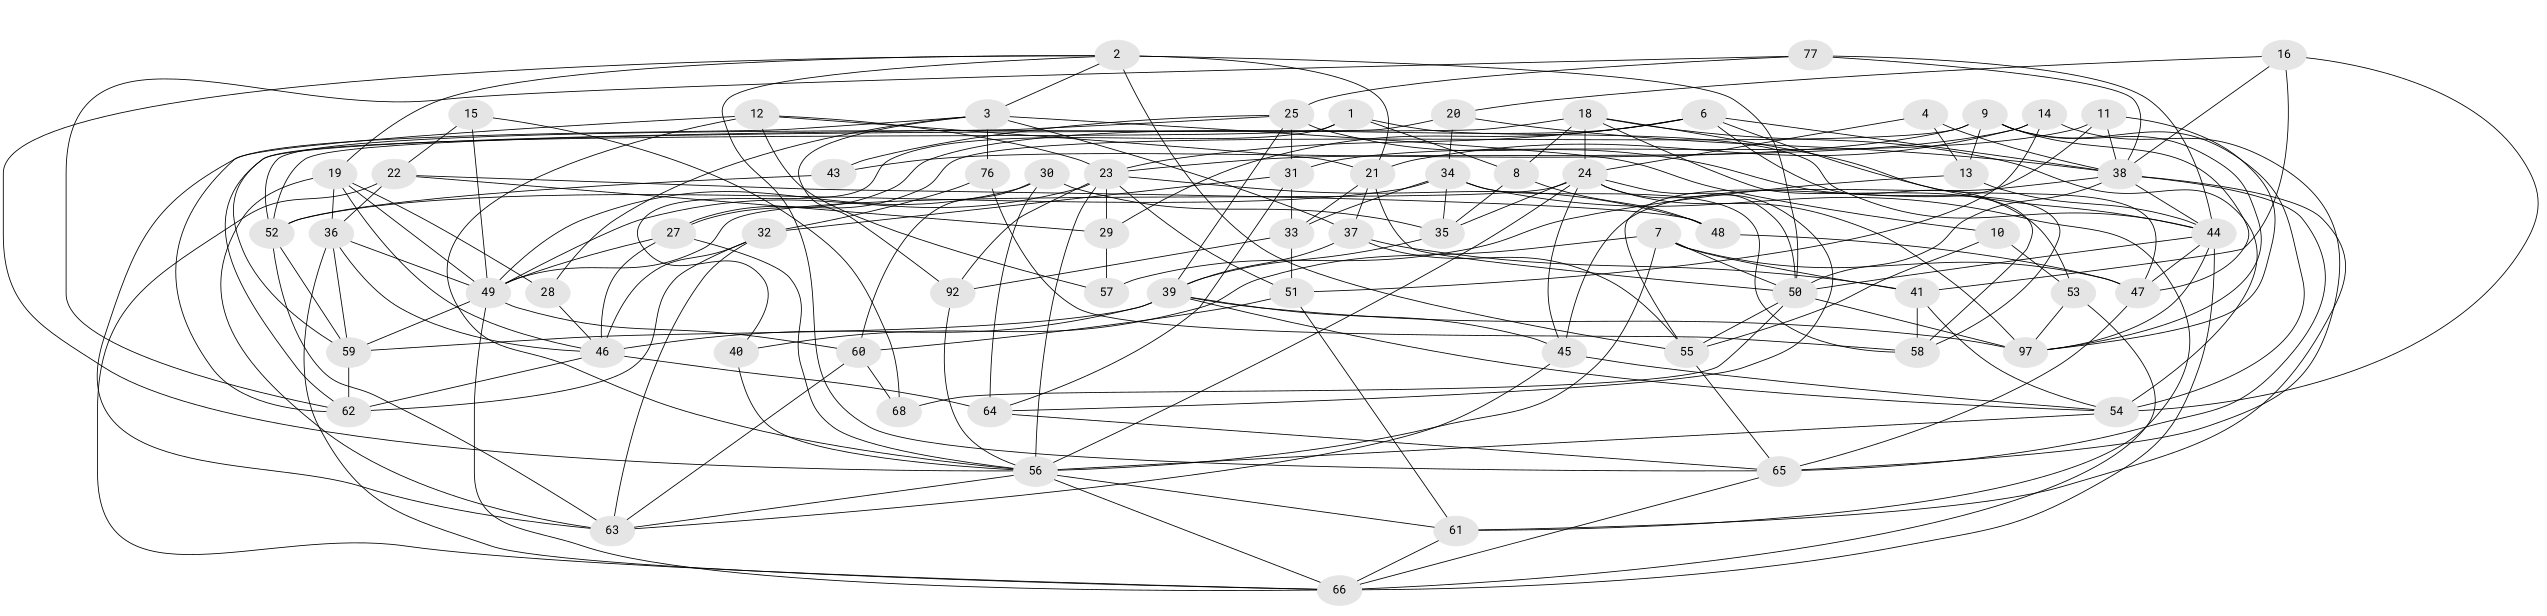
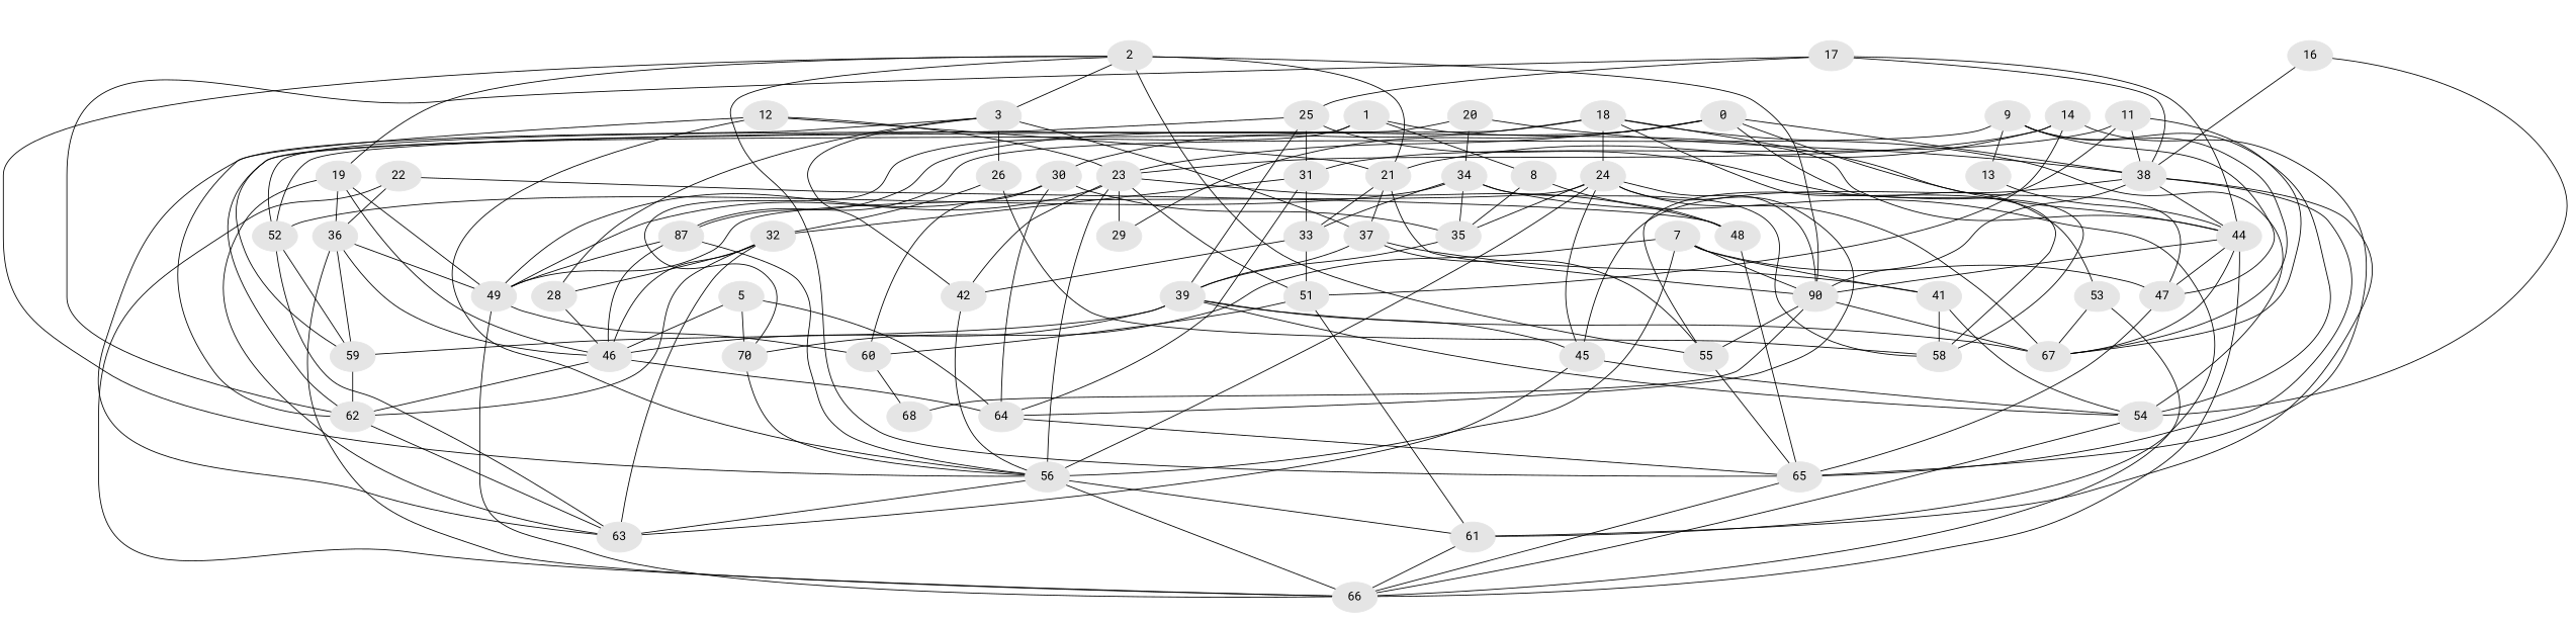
  graph {
    fontname="Roboto Mono"
    node [color=gray90 fontname="Roboto Mono" style=filled]
    edge [fontname="Roboto Mono" weight=1.0]
    1
    8
-   40
+   40 [label=70]
    44
    62
    35
    48
    56
-   50
+   50 [label=90]
    47
-   67 [label=97]
+   67
    66
    63
    2
    3
    19
    21
    55
    65
-   10
-   26 [label=76]
+   26
    28
    37
-   42 [label=92]
+   42
    46
    49
    36
    33
    68
    61
    53
    58
    32
    41
    39
-   4
    13
    24
    38
-   57
    64
    45
-   6
+   5
+   6 [label=0]
    23
-   27
+   27 [label=87]
    29
    51
    7
    54
    12
    9
-   43
    52
    11
    31
    14
    60
-   15
    22
    59
    16
    20
    34
-   17 [label=77]
+   17
    25
    18
    30
    1 -- 8
    1 -- 40
    1 -- 44 [weight=2.0]
    1 -- 62
    8 -- 35
    8 -- 48
    40 -- 56
    44 -- 50
    44 -- 47
    44 -- 67
    44 -- 66
-   60 -- 63
+   62 -- 63
    35 -- 39
-   48 -- 47
+   48 -- 65
    56 -- 66
    56 -- 63
    56 -- 61
    50 -- 67
    50 -- 55 [weight=2.0]
    50 -- 68 [weight=2.0]
    47 -- 65
    2 -- 56
    2 -- 50
    2 -- 3
    2 -- 19
    2 -- 21
    2 -- 55 [weight=2.0]
    2 -- 65
    3 -- 63
-   3 -- 10
    3 -- 26
    3 -- 28
    3 -- 37
    3 -- 42
    19 -- 63
-   19 -- 28
+   32 -- 28
    19 -- 46
    19 -- 49
    19 -- 36
    21 -- 50
    21 -- 37
    21 -- 33
    55 -- 65
    65 -- 66
-   10 -- 55
-   10 -- 53
    26 -- 58
    26 -- 32
    28 -- 46
    37 -- 55
    37 -- 41
    37 -- 39
    42 -- 56
    46 -- 62
    46 -- 64
    49 -- 66
    49 -- 60
-   49 -- 59
    36 -- 66
    36 -- 46
    36 -- 49
    36 -- 59
    33 -- 42
    33 -- 51
    61 -- 66
    53 -- 67
    53 -- 66
    32 -- 62
    32 -- 63
    32 -- 46
    41 -- 58
    41 -- 54
    39 -- 67
    39 -- 46 [weight=2.0]
    39 -- 45
    39 -- 54
    39 -- 59
-   4 -- 13
-   4 -- 24
-   4 -- 38
    13 -- 44
-   13 -- 57
    24 -- 35
    24 -- 56
    24 -- 50
    24 -- 67 [weight=2.0]
    24 -- 49
    24 -- 64
    24 -- 45 [weight=2.0]
    38 -- 44
    38 -- 50
    38 -- 65
    38 -- 61
    38 -- 45
    64 -- 65
    45 -- 63
    45 -- 54
+   5 -- 40
+   5 -- 46
+   5 -- 64
    6 -- 47
    6 -- 58
    6 -- 38
    6 -- 23
    6 -- 27
    6 -- 29
    23 -- 48 [weight=2.0]
    23 -- 56 [weight=2.0]
    23 -- 42
    23 -- 49
    23 -- 29
    23 -- 51
    27 -- 56
    27 -- 46
    27 -- 49
-   29 -- 57
    51 -- 61
    51 -- 60
    7 -- 40
    7 -- 56
    7 -- 50
    7 -- 47
    7 -- 41
-   54 -- 56
+   54 -- 66
    12 -- 62
    12 -- 56
    12 -- 21
-   12 -- 57
    12 -- 23
    9 -- 47
    9 -- 67
    9 -- 13
    9 -- 27
    9 -- 54
-   9 -- 43
-   43 -- 52
    52 -- 63
    52 -- 59
    11 -- 67
    11 -- 55
    11 -- 38
    11 -- 31
    31 -- 33
    31 -- 32 [weight=2.0]
    31 -- 64
    14 -- 21
    14 -- 65
    14 -- 23
    14 -- 51
    60 -- 68
-   15 -- 49
-   15 -- 68
-   15 -- 22
    22 -- 48
    22 -- 66 [weight=2.0]
    22 -- 36
-   22 -- 29
    59 -- 62
-   16 -- 41
    16 -- 38
    16 -- 54
-   16 -- 20
    20 -- 38
    20 -- 52
    20 -- 34
    34 -- 35
    34 -- 33
    34 -- 61
    34 -- 58
    34 -- 52
    17 -- 44
    17 -- 62
    17 -- 38
    17 -- 25
    25 -- 53
    25 -- 39
-   25 -- 43
    25 -- 31
    25 -- 59
    18 -- 44
    18 -- 58
    18 -- 24
    18 -- 54
    18 -- 52
-   18 -- 8
+   18 -- 30
    30 -- 35
    30 -- 49
    30 -- 64
    30 -- 60
  }
